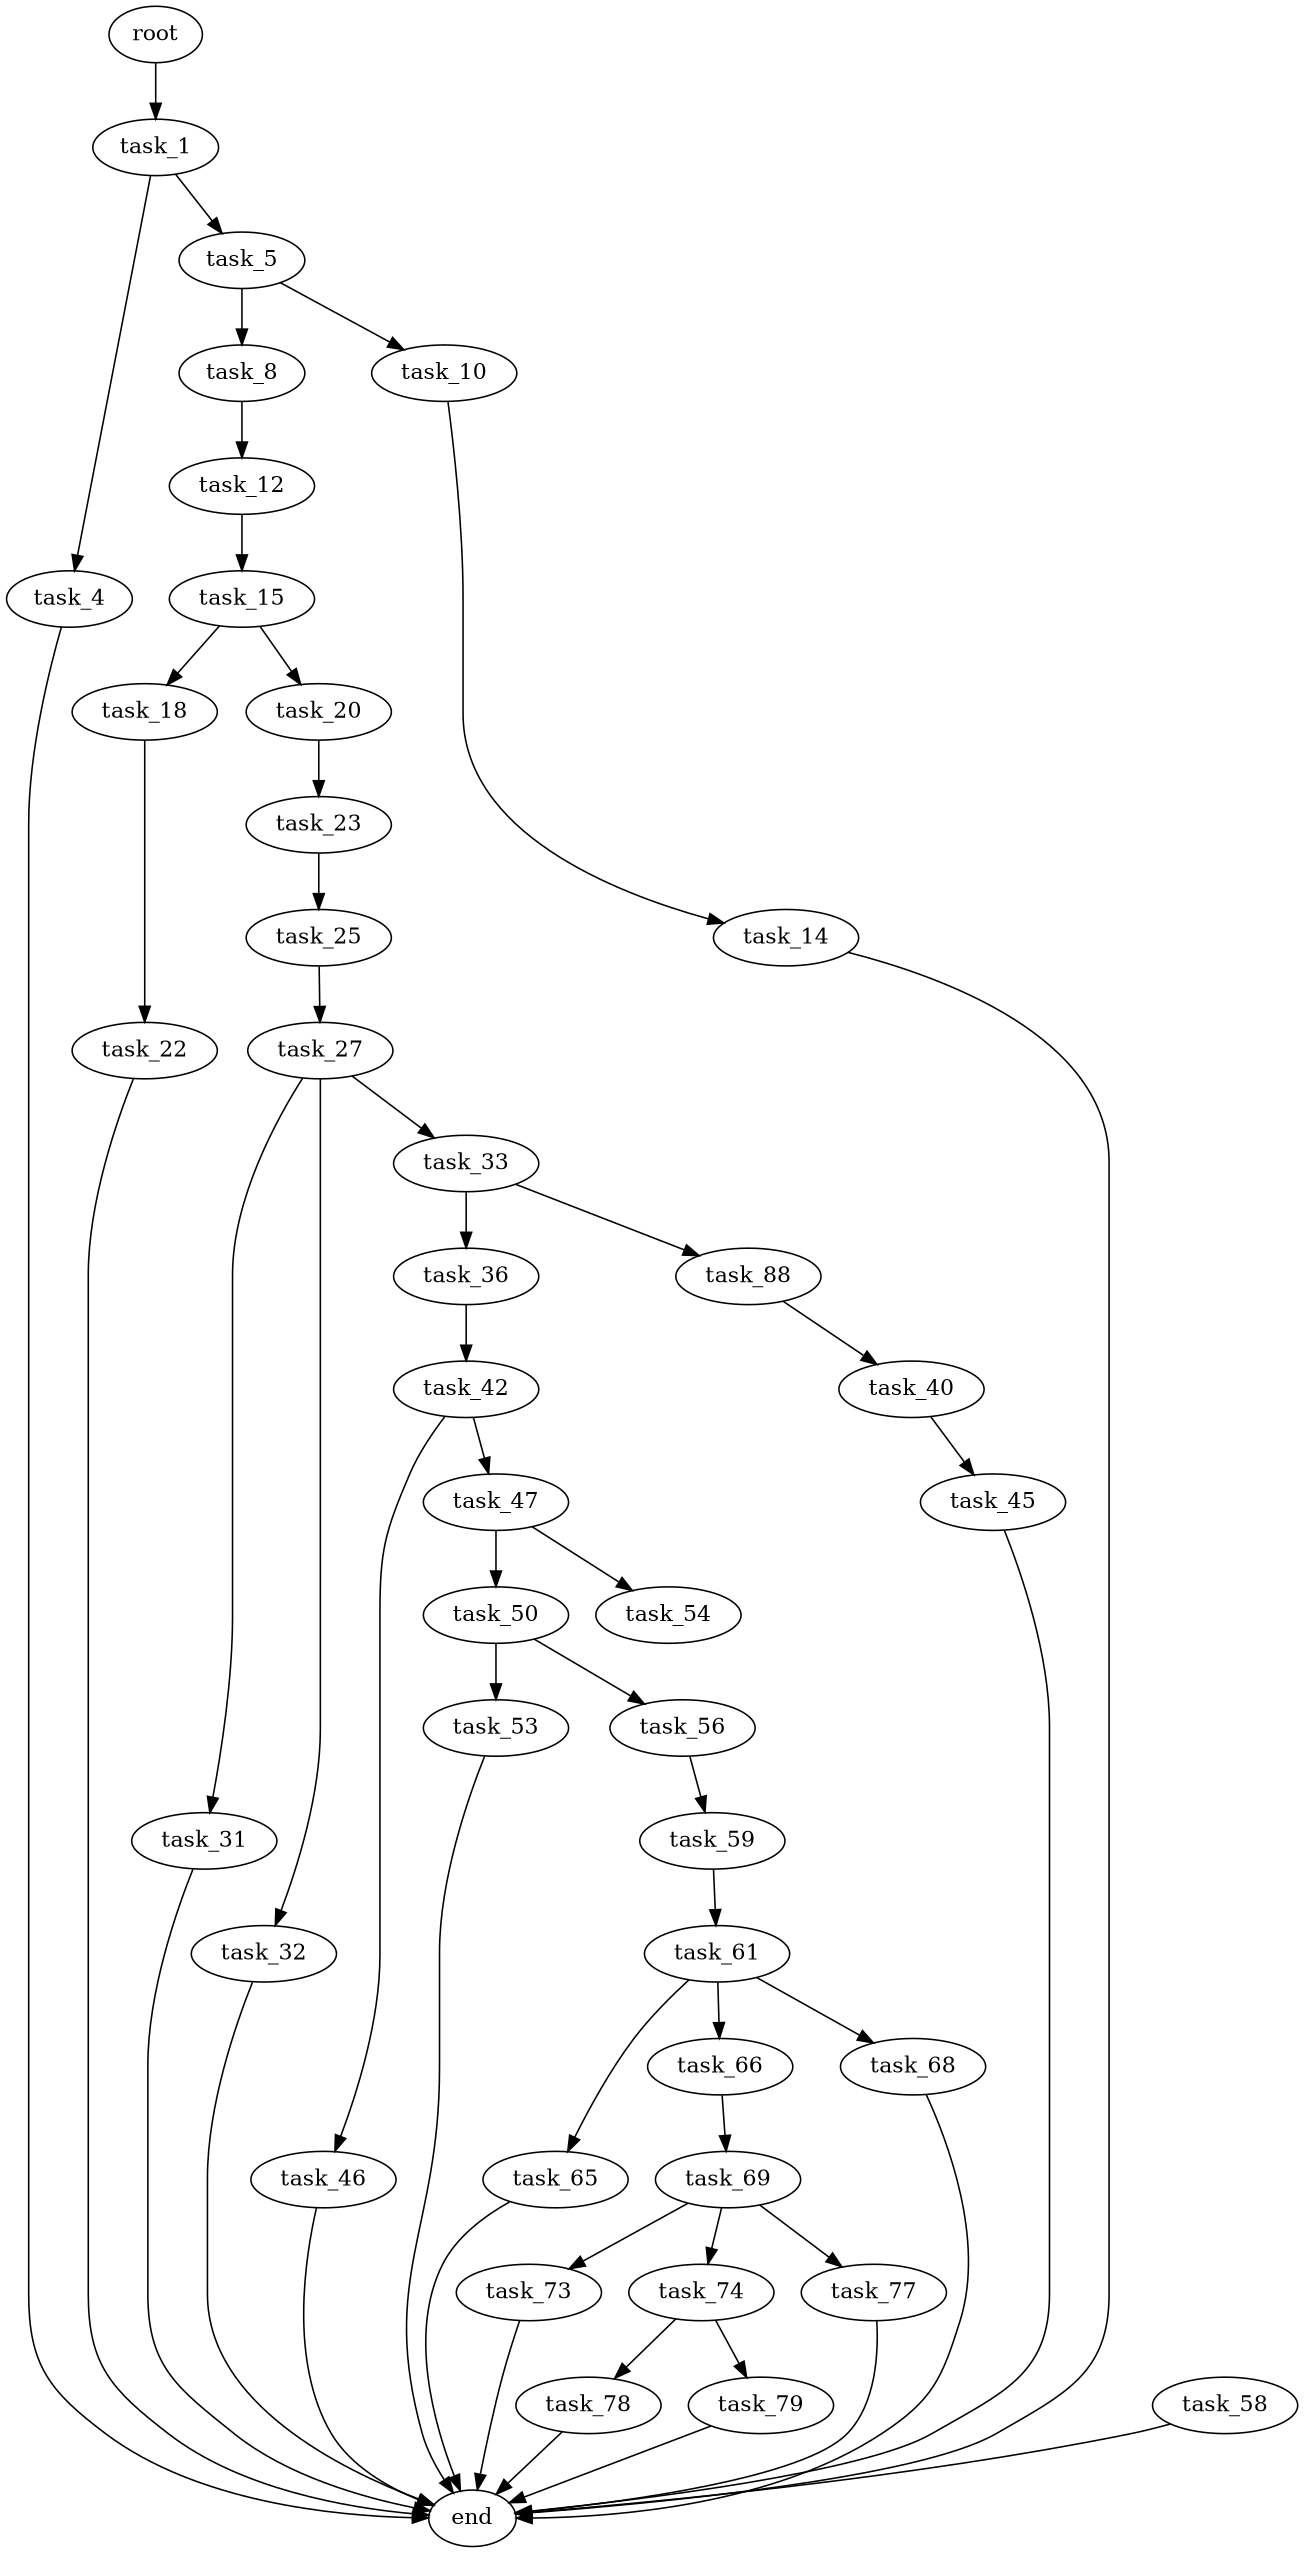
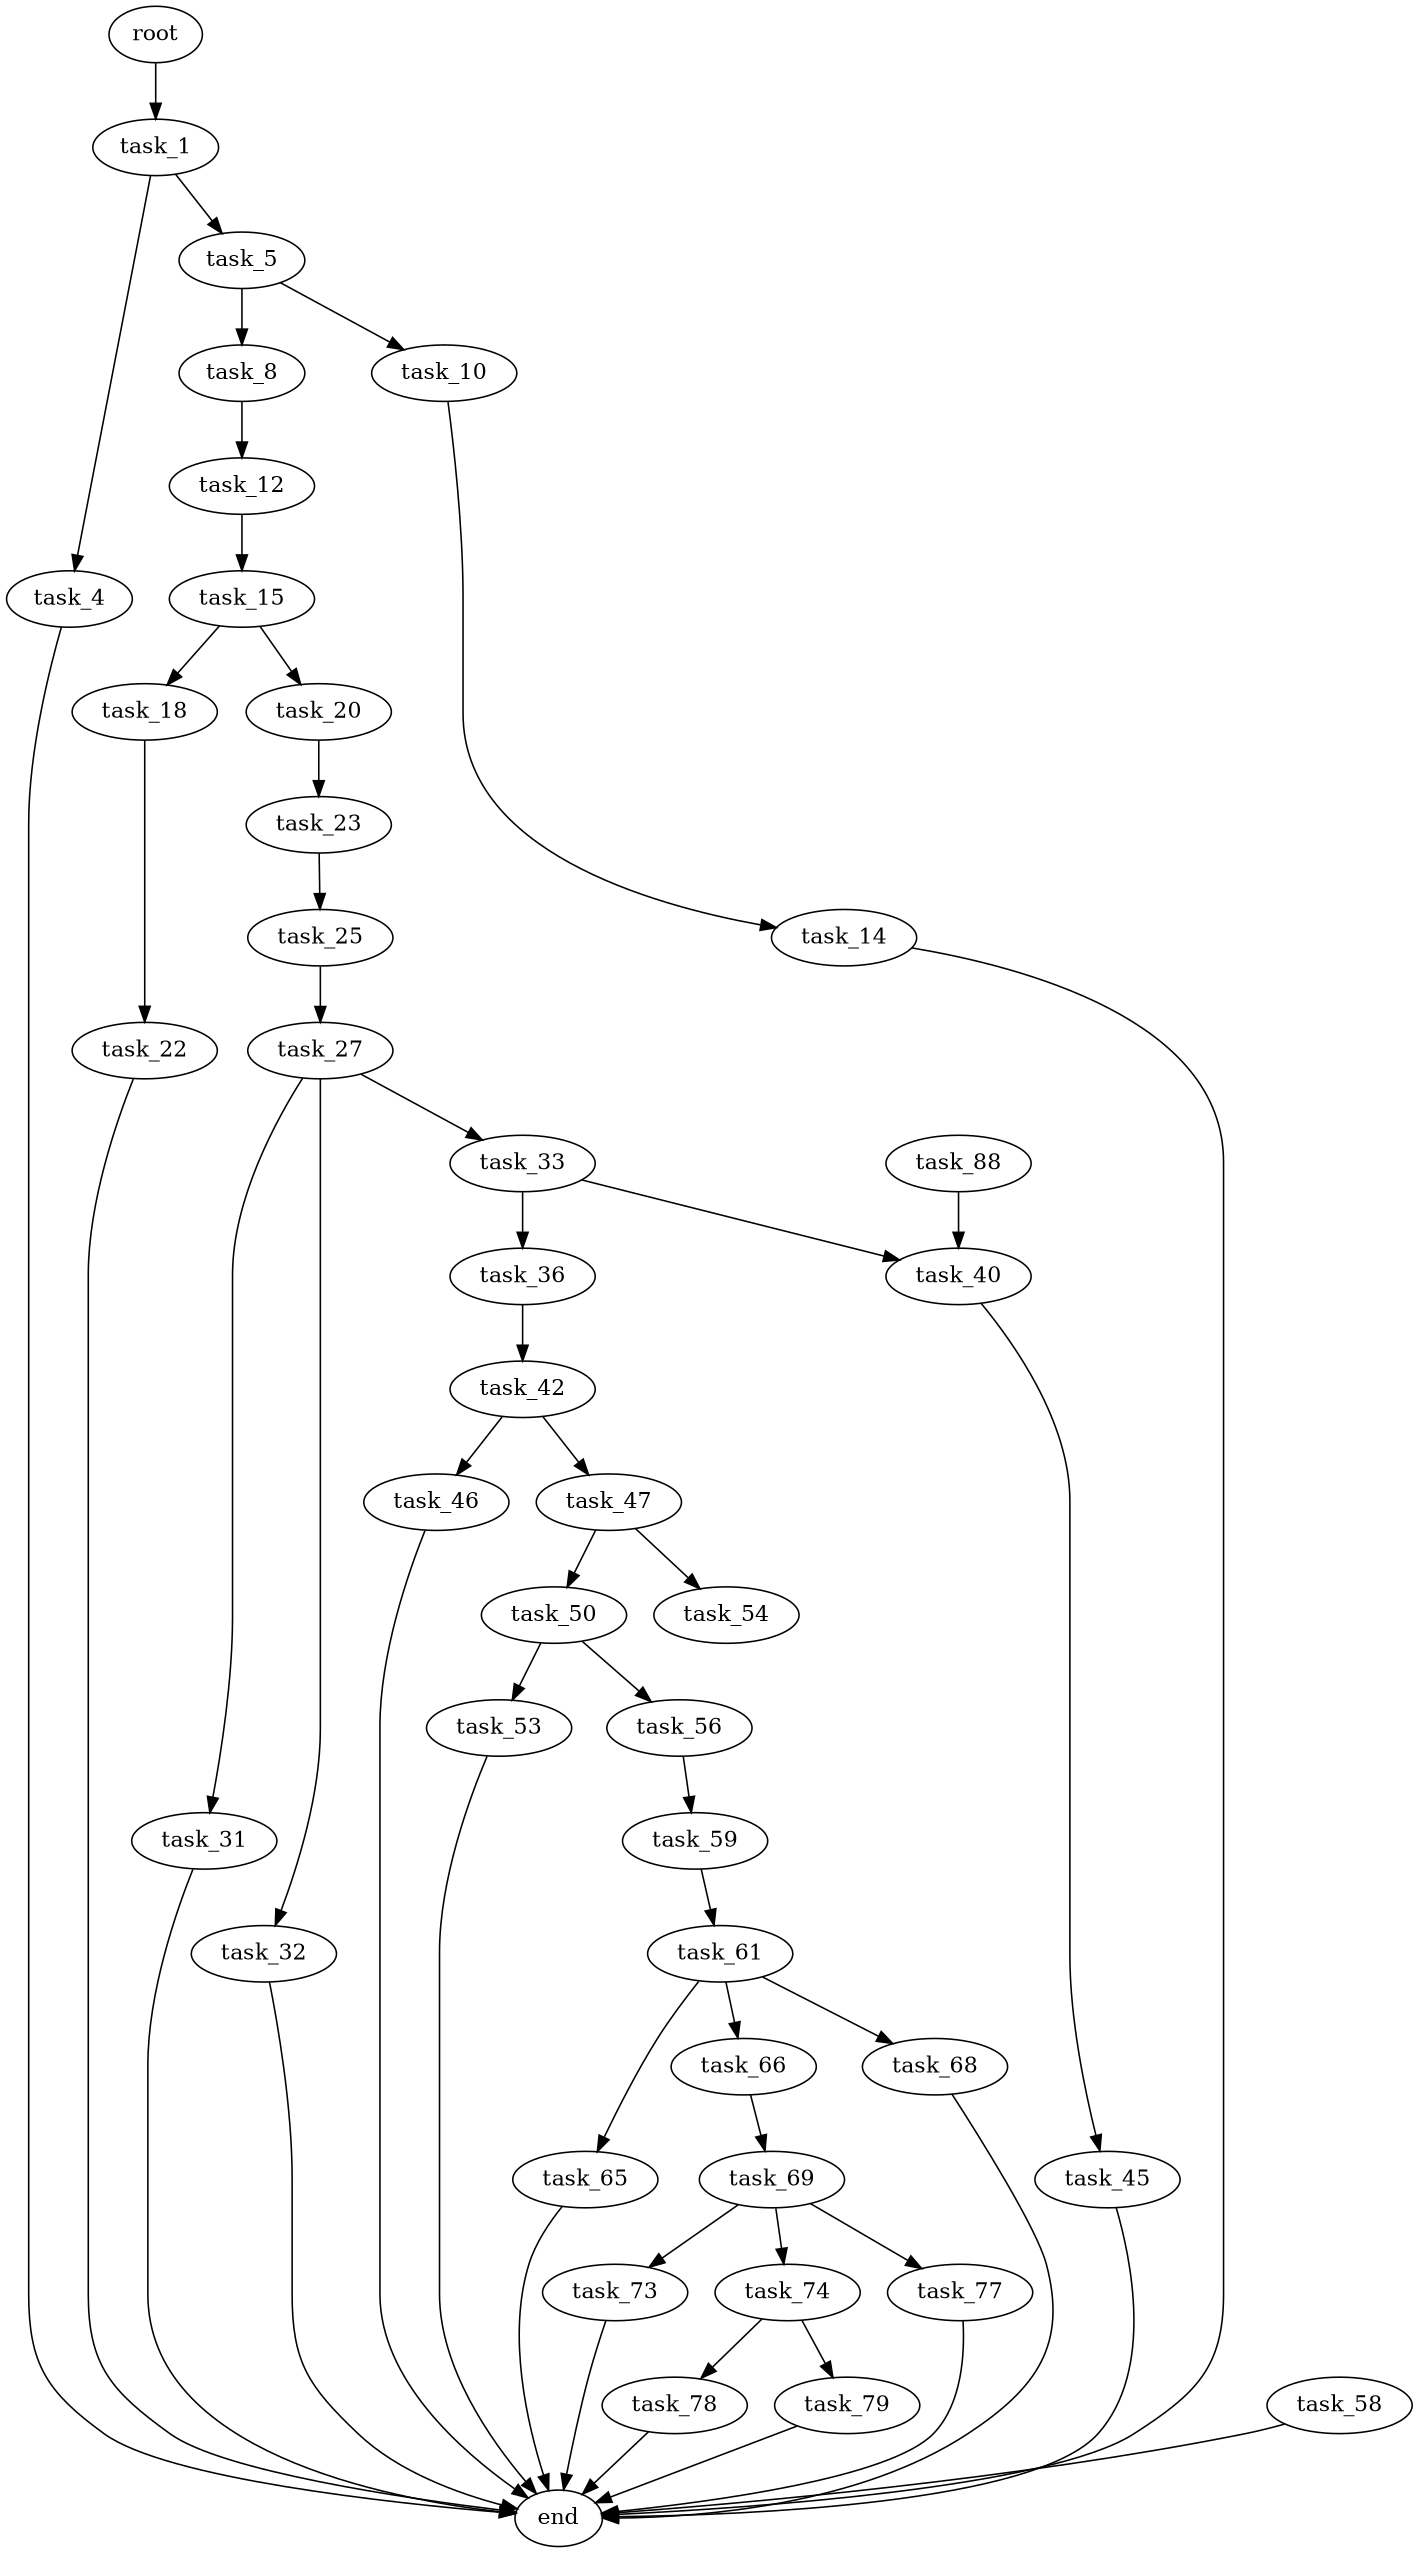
  digraph {
    root
    task_1
    task_4
    task_5
    end
    task_8
    task_10
    task_12
    task_14
    task_15
    task_18
    task_20
    task_22
    task_23
    task_25
    task_27
    task_31
    task_32
    task_33
    task_36
    n21 [label=task_88]
    task_42
    task_40
    task_46
    task_47
    task_45
    task_50
    task_54
    task_53
    task_56
    task_59
    task_58
    task_61
    task_65
    task_66
    task_68
    task_69
    task_73
    task_74
    task_77
    task_78
    task_79
    root -> task_1
    task_1 -> task_4
    task_1 -> task_5
    task_4 -> end
    task_5 -> task_8
    task_5 -> task_10
    task_8 -> task_12
    task_10 -> task_14
    task_12 -> task_15
    task_14 -> end
    task_15 -> task_18
    task_15 -> task_20
    task_18 -> task_22
    task_20 -> task_23
    task_22 -> end
    task_23 -> task_25
    task_25 -> task_27
    task_27 -> task_31
    task_27 -> task_32
    task_27 -> task_33
    task_31 -> end
    task_32 -> end
    task_33 -> task_36
-   task_33 -> n21
+   task_33 -> task_40
    task_36 -> task_42
    n21 -> task_40
    task_42 -> task_46
    task_42 -> task_47
    task_40 -> task_45
    task_46 -> end
    task_47 -> task_50
    task_47 -> task_54
    task_45 -> end
    task_50 -> task_53
    task_50 -> task_56
    task_53 -> end
    task_56 -> task_59
    task_59 -> task_61
    task_58 -> end
    task_61 -> task_65
    task_61 -> task_66
    task_61 -> task_68
    task_65 -> end
    task_66 -> task_69
    task_68 -> end
    task_69 -> task_73
    task_69 -> task_74
    task_69 -> task_77
    task_73 -> end
    task_74 -> task_78
    task_74 -> task_79
    task_77 -> end
    task_78 -> end
    task_79 -> end
  }
